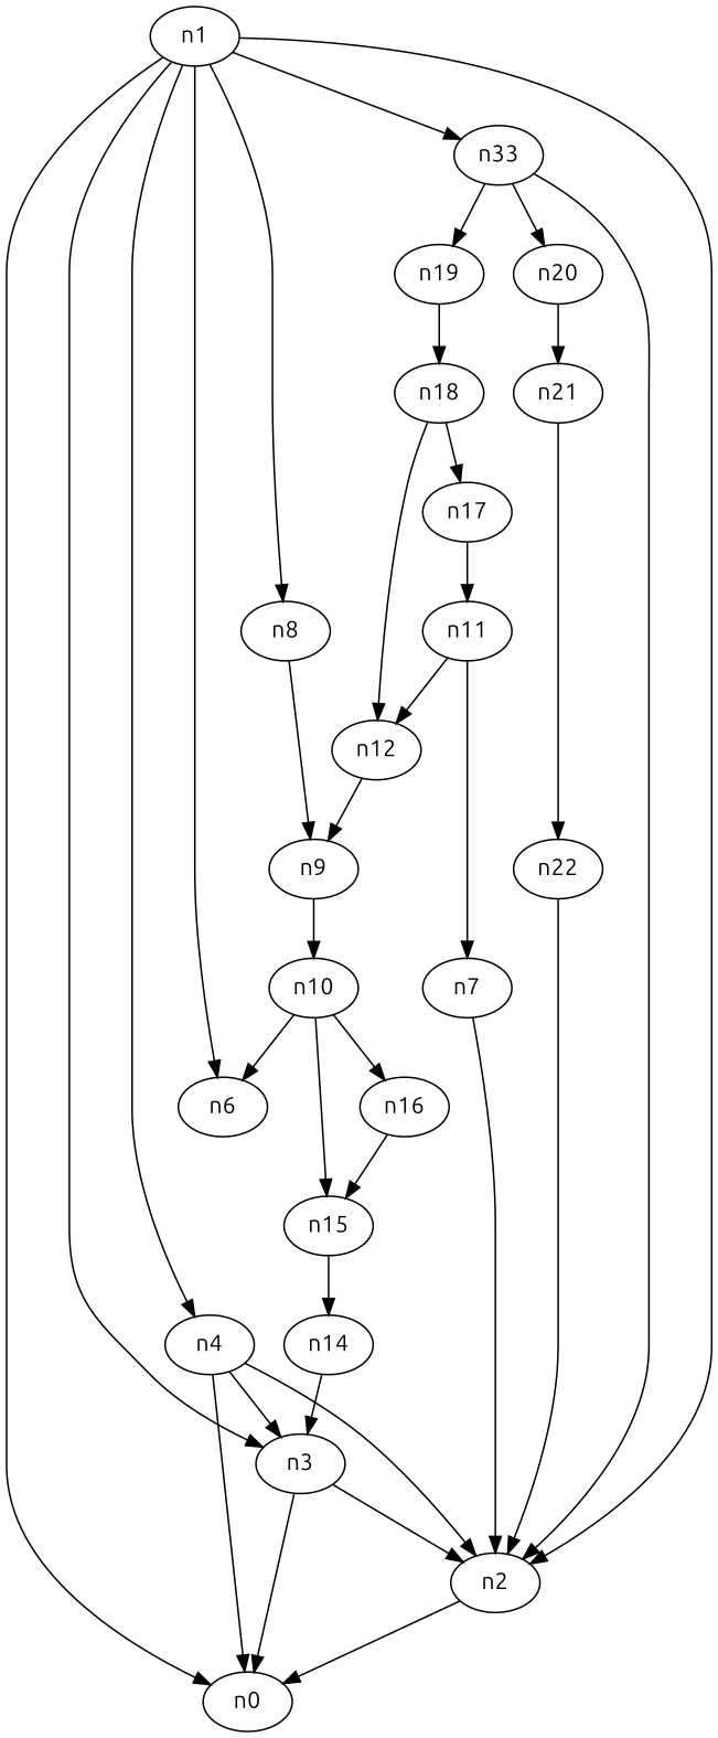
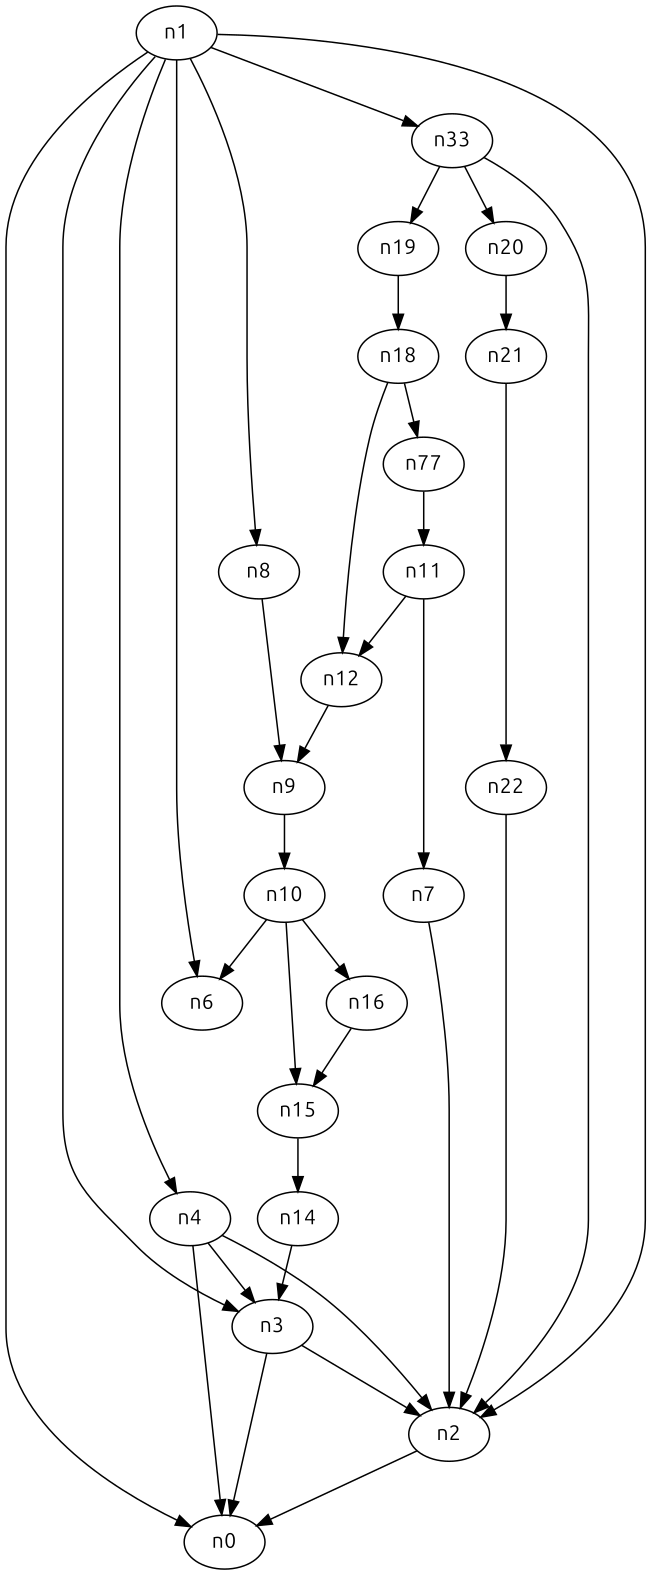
  digraph {
    fontname=Ubuntu
    node [fontname=Ubuntu]
    edge [fontname=Ubuntu]
    n1
    n0
    n2
    n3
    n4
    n6
    n8
    n13 [label=n33]
    n9
    n19
    n20
    n10
    n18
    n21
    n7
    n15
    n16
    n14
    n11
    n12
-   n17
+   n17 [label=n77]
    n22
    n1 -> n0
    n1 -> n2
    n1 -> n3
    n1 -> n4
    n1 -> n6
    n1 -> n8
    n1 -> n13
    n2 -> n0
    n3 -> n0
    n3 -> n2
    n4 -> n0
    n4 -> n2
    n4 -> n3
    n8 -> n9
    n13 -> n2
    n13 -> n19
    n13 -> n20
    n9 -> n10
    n19 -> n18
    n20 -> n21
    n10 -> n6
    n10 -> n15
    n10 -> n16
    n18 -> n12
    n18 -> n17
    n21 -> n22
    n7 -> n2
    n15 -> n14
    n16 -> n15
    n14 -> n3
    n11 -> n7
    n11 -> n12
    n12 -> n9
    n17 -> n11
    n22 -> n2
  }
